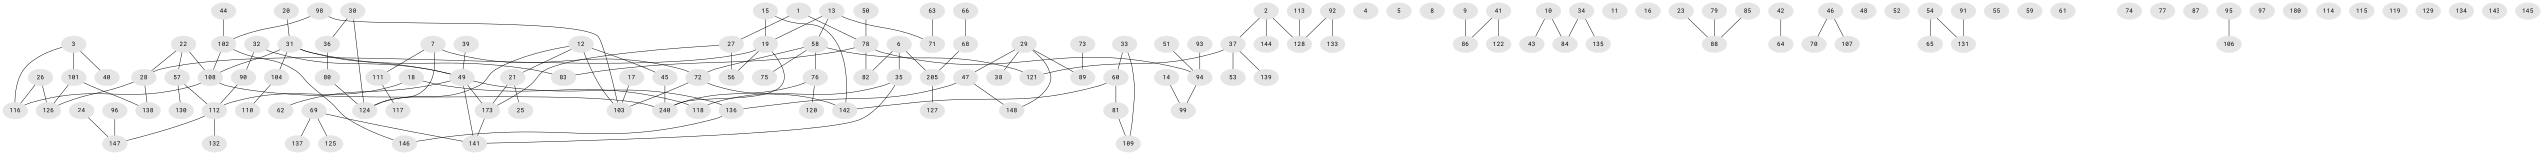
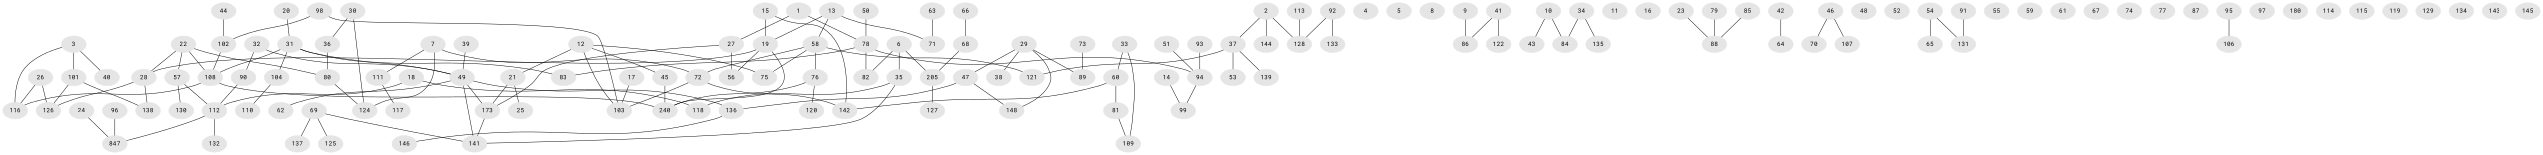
  graph {
    fontname="Roboto Mono"
    node [color=gray90 fontname="Roboto Mono" style=filled]
    edge [fontname="Roboto Mono"]
    1
    27
    78
    56
    n5 [label=173]
    82
    83
    94
    2
    37
    128
    144
    53
    121
    139
    3
    40
    101
    116
    126
    138
    4
    5
    6
    35
    n26 [label=205]
    118
    141
    127
    7
    72
    111
    124
    103
    142
    117
    8
    9
    86
    10
    43
    84
    11
    12
    21
    45
    25
    n48 [label=240]
    13
    19
    58
    71
    28
    75
    76
    14
    99
    15
    16
    17
    18
    112
-   147
+   147 [label=847]
    132
    20
    31
    108
    49
    104
    22
    57
    80
    130
    23
    88
    24
    26
    29
    38
    47
    89
    148
    136
    30
    36
    62
    110
    32
    90
    33
    109
    60
    81
    34
    135
    39
    41
    122
    42
    64
    44
    102
    146
    46
    70
    107
    48
    50
    51
    52
    54
    65
    131
    55
    120
    59
    61
    63
    66
    68
+   67
    69
    125
    137
    73
    74
    77
    79
    85
    87
    91
    92
    133
    93
    95
    106
    96
    97
    98
    n140 [label=180]
    113
    114
    115
    119
    129
    134
    143
    145
    1 -- 27
    1 -- 78
    27 -- 56
    27 -- n5
    78 -- 82
    78 -- 83
    78 -- 94
    n5 -- 141
    94 -- 99
    2 -- 37
    2 -- 128
    2 -- 144
    37 -- 53
    37 -- 121
    37 -- 139
    3 -- 40
    3 -- 101
    3 -- 116
    101 -- 126
    101 -- 138
    6 -- 82
    6 -- 35
    6 -- n26
    35 -- 118
    35 -- 141
    n26 -- 127
    7 -- 72
    7 -- 111
    7 -- 124
    72 -- 103
    72 -- 142
    111 -- 117
    9 -- 86
    10 -- 43
    10 -- 84
-   12 -- 124
+   12 -- 75
    12 -- 103
    12 -- 21
    12 -- 45
    21 -- n5
    21 -- 25
    45 -- n48
    13 -- 19
    13 -- 58
    13 -- 71
    19 -- 56
    19 -- n48
    19 -- 28
    58 -- 121
    58 -- 72
    58 -- 75
    58 -- 76
    28 -- 126
    28 -- 138
    76 -- n48
    76 -- 120
    14 -- 99
    15 -- 142
    15 -- 19
    17 -- 103
    18 -- 118
    18 -- 112
    112 -- 147
    112 -- 132
    20 -- 31
    31 -- 83
    31 -- 108
    31 -- 49
    31 -- 104
    108 -- 116
    108 -- n48
    49 -- n5
    49 -- 141
    49 -- 136
    49 -- 62
    104 -- 110
    22 -- 28
    22 -- 108
    22 -- 57
+   22 -- 80
    57 -- 112
    57 -- 130
    80 -- 124
    23 -- 88
    24 -- 147
    26 -- 116
    26 -- 126
    29 -- 38
    29 -- 47
    29 -- 89
    29 -- 148
    47 -- 148
    47 -- 136
    136 -- 146
    30 -- 124
    30 -- 36
    36 -- 80
    32 -- 49
    32 -- 90
    90 -- 112
    33 -- 109
    33 -- 60
    60 -- 142
    60 -- 81
    81 -- 109
    34 -- 84
    34 -- 135
    39 -- 49
    41 -- 86
    41 -- 122
    42 -- 64
    44 -- 102
    102 -- 108
-   102 -- 146
    46 -- 70
    46 -- 107
    50 -- 78
    51 -- 94
    54 -- 65
    54 -- 131
    63 -- 71
    66 -- 68
    68 -- n26
    69 -- 141
    69 -- 125
    69 -- 137
    73 -- 89
    79 -- 88
    85 -- 88
    91 -- 131
    92 -- 128
    92 -- 133
    93 -- 94
    95 -- 106
    96 -- 147
    98 -- 103
    98 -- 102
    113 -- 128
  }
